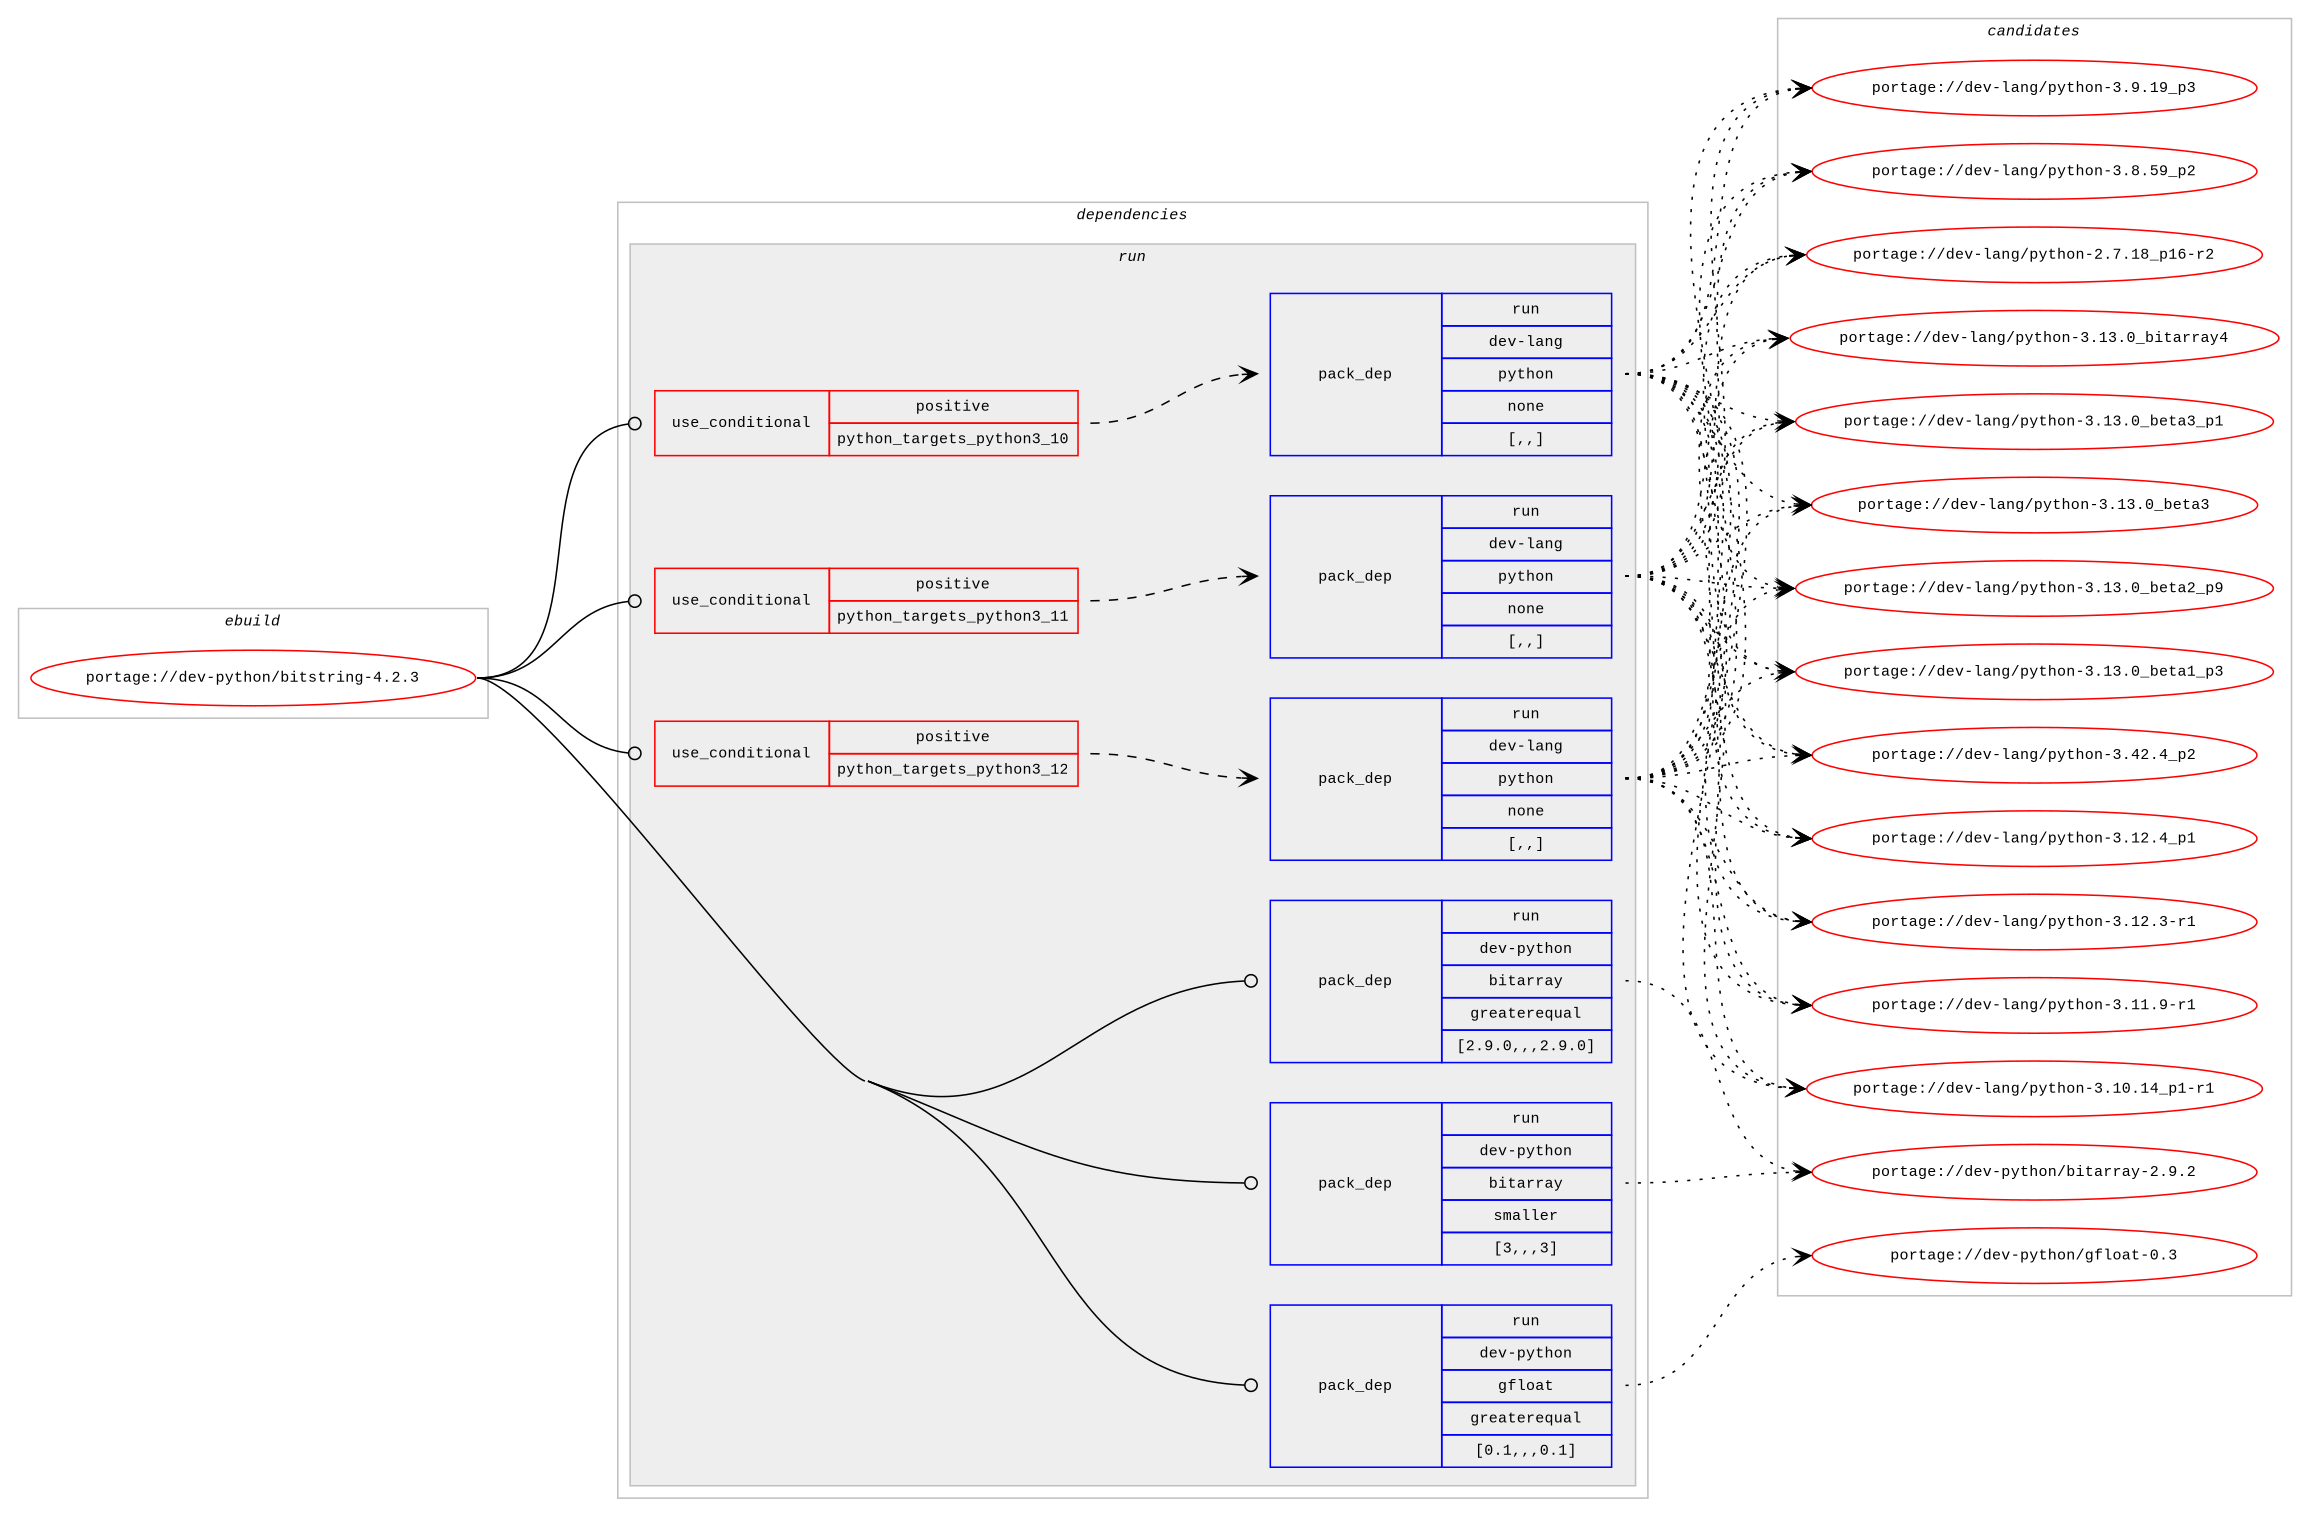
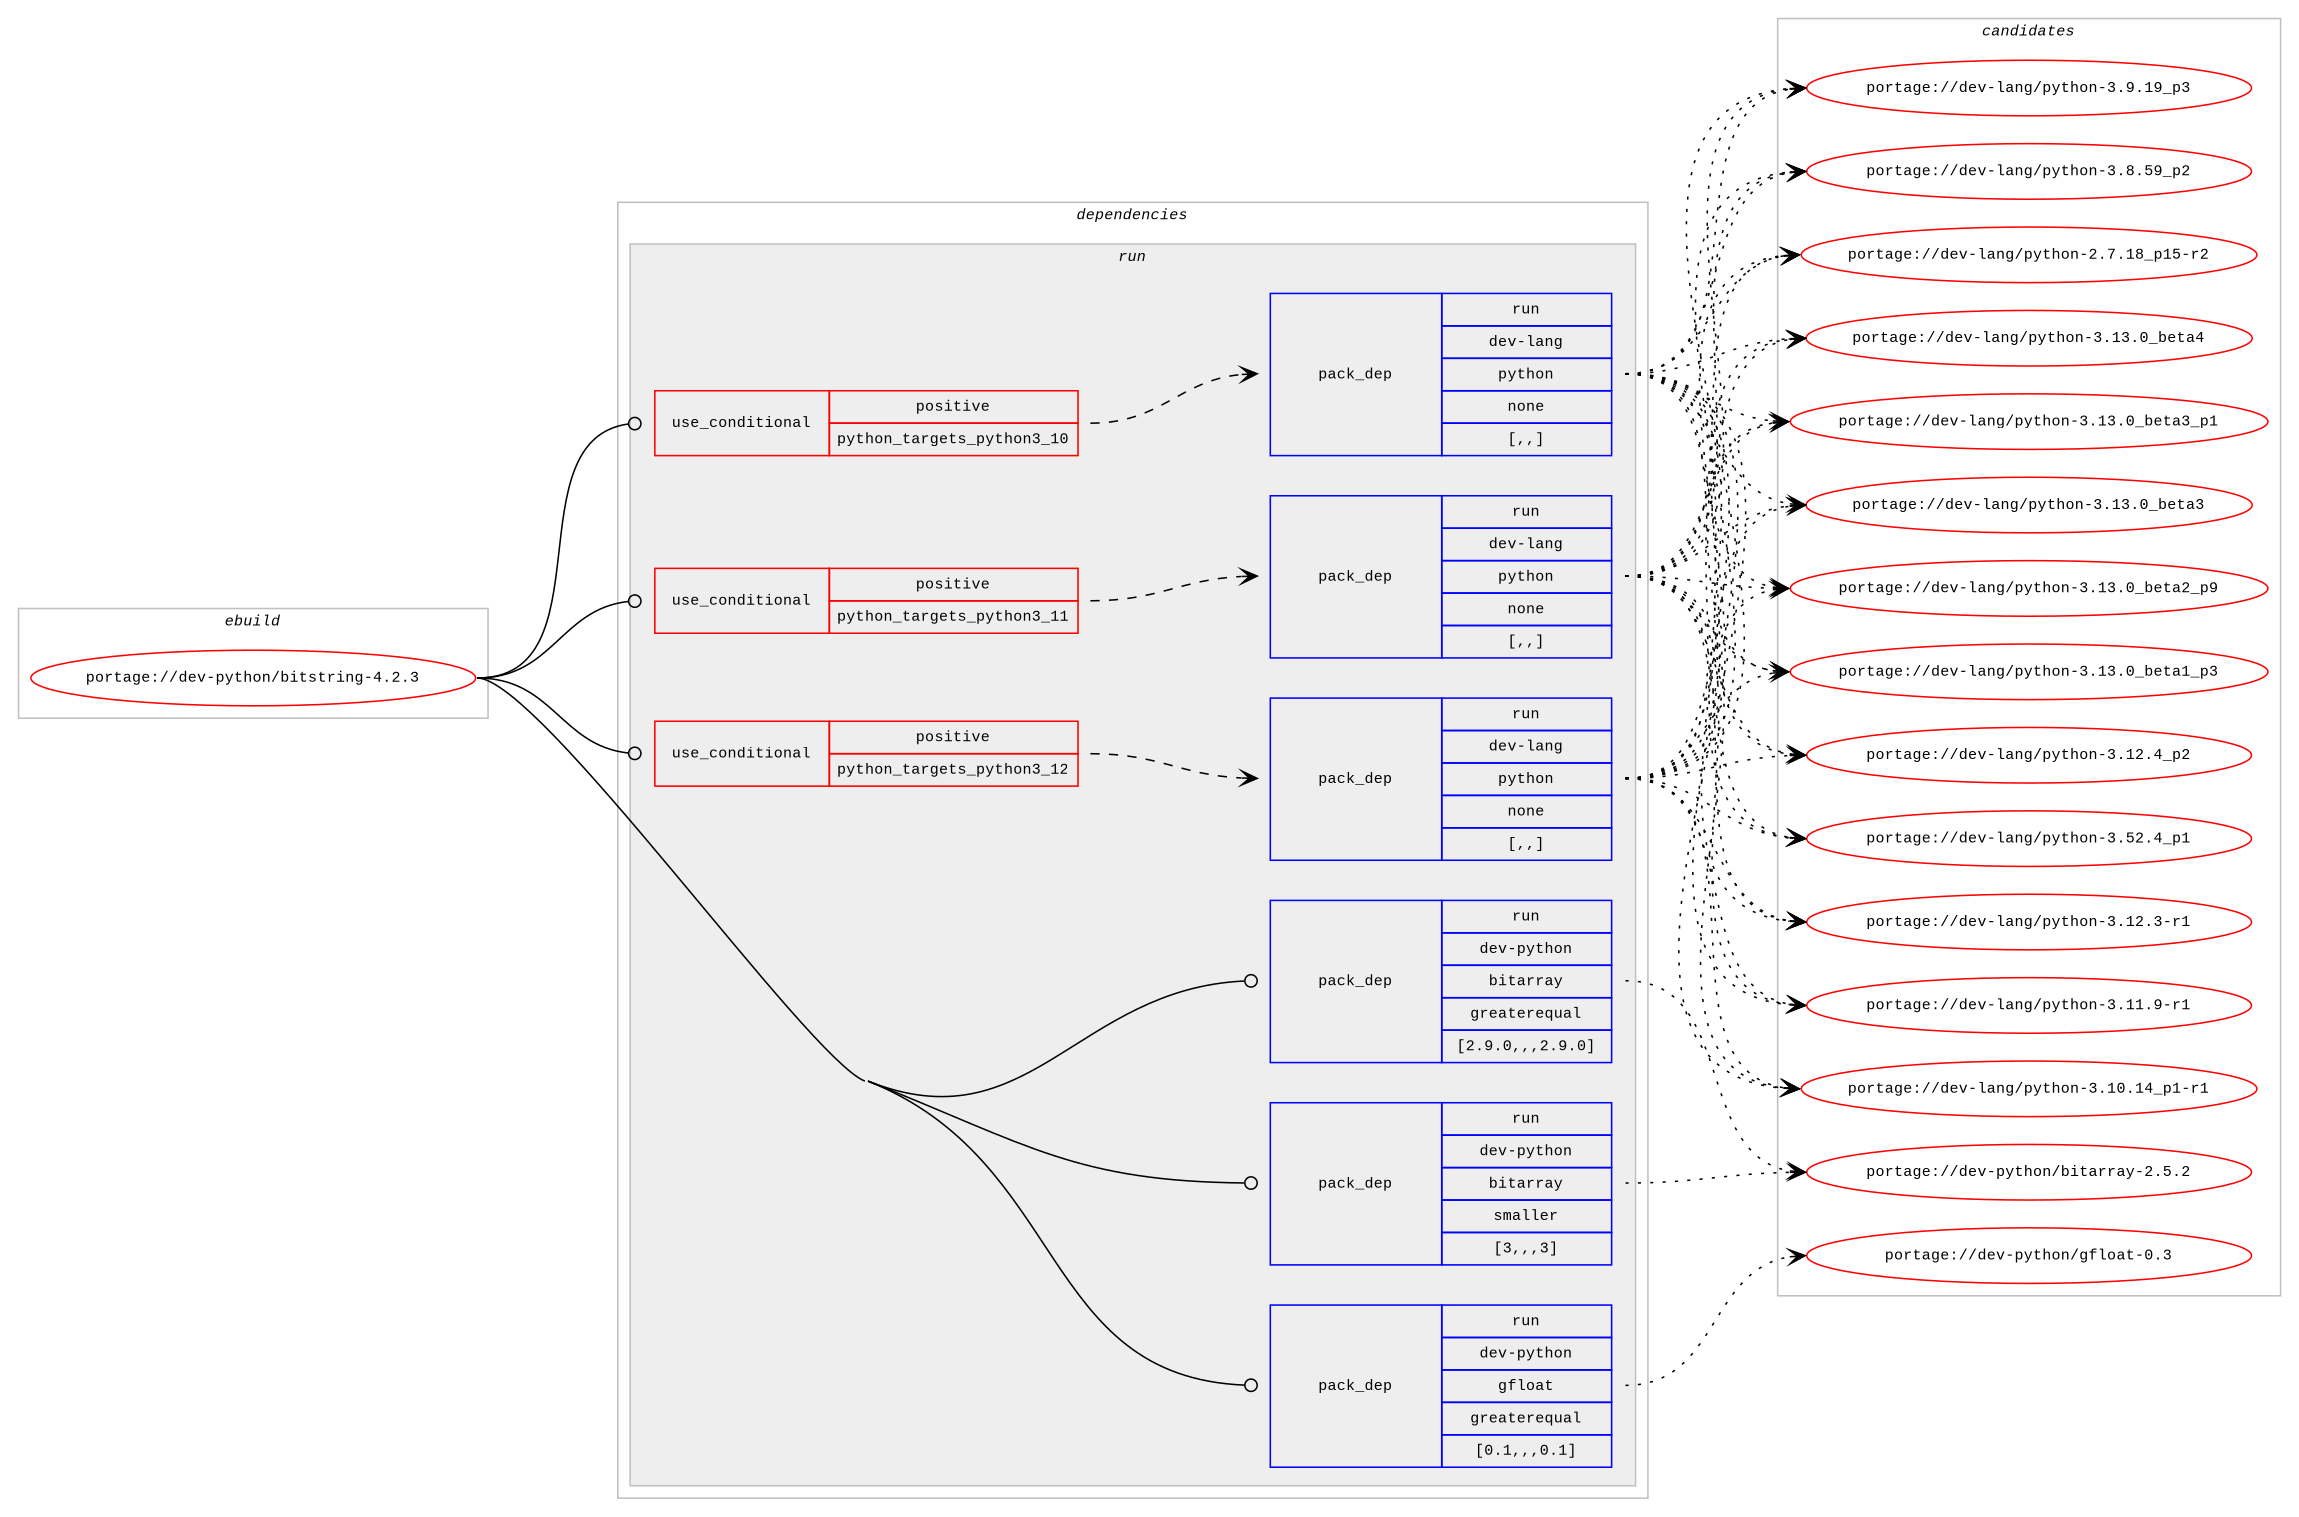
  digraph {
    compound=true
    concentrate=true
    fontname="Liberation Mono"
    fontsize=10
    newrank=true
    rankdir=LR
    ranksep=1.5
    node [color=red fontname="Liberation Mono" fontsize=10]
    edge [arrowhead=vee fontname="Liberation Mono" headport=w style=dotted tailport=e weight=100]
    n1 [label="portage://dev-python/bitstring-4.2.3" width=4]
    n2 [color=blue label=<<TABLE BORDER="0" CELLBORDER="1" CELLSPACING="0" CELLPADDING="4" WIDTH="220"><TR><TD ROWSPAN="6" CELLPADDING="30">pack_dep</TD></TR><TR><TD WIDTH="110">run</TD></TR><TR><TD>dev-lang</TD></TR><TR><TD>python</TD></TR><TR><TD>none</TD></TR><TR><TD>[,,]</TD></TR></TABLE>> shape=none]
    n3 [label=<<TABLE BORDER="0" CELLBORDER="1" CELLSPACING="0" CELLPADDING="4"><TR><TD ROWSPAN="3" CELLPADDING="10">use_conditional</TD></TR><TR><TD>positive</TD></TR><TR><TD>python_targets_python3_10</TD></TR></TABLE>> shape=none]
    n4 [color=blue label=<<TABLE BORDER="0" CELLBORDER="1" CELLSPACING="0" CELLPADDING="4" WIDTH="220"><TR><TD ROWSPAN="6" CELLPADDING="30">pack_dep</TD></TR><TR><TD WIDTH="110">run</TD></TR><TR><TD>dev-lang</TD></TR><TR><TD>python</TD></TR><TR><TD>none</TD></TR><TR><TD>[,,]</TD></TR></TABLE>> shape=none]
    n5 [label=<<TABLE BORDER="0" CELLBORDER="1" CELLSPACING="0" CELLPADDING="4"><TR><TD ROWSPAN="3" CELLPADDING="10">use_conditional</TD></TR><TR><TD>positive</TD></TR><TR><TD>python_targets_python3_11</TD></TR></TABLE>> shape=none]
    n6 [color=blue label=<<TABLE BORDER="0" CELLBORDER="1" CELLSPACING="0" CELLPADDING="4" WIDTH="220"><TR><TD ROWSPAN="6" CELLPADDING="30">pack_dep</TD></TR><TR><TD WIDTH="110">run</TD></TR><TR><TD>dev-lang</TD></TR><TR><TD>python</TD></TR><TR><TD>none</TD></TR><TR><TD>[,,]</TD></TR></TABLE>> shape=none]
    n7 [label=<<TABLE BORDER="0" CELLBORDER="1" CELLSPACING="0" CELLPADDING="4"><TR><TD ROWSPAN="3" CELLPADDING="10">use_conditional</TD></TR><TR><TD>positive</TD></TR><TR><TD>python_targets_python3_12</TD></TR></TABLE>> shape=none]
    n8 [color=blue label=<<TABLE BORDER="0" CELLBORDER="1" CELLSPACING="0" CELLPADDING="4" WIDTH="220"><TR><TD ROWSPAN="6" CELLPADDING="30">pack_dep</TD></TR><TR><TD WIDTH="110">run</TD></TR><TR><TD>dev-python</TD></TR><TR><TD>bitarray</TD></TR><TR><TD>greaterequal</TD></TR><TR><TD>[2.9.0,,,2.9.0]</TD></TR></TABLE>> shape=none]
    n9 [color=blue label=<<TABLE BORDER="0" CELLBORDER="1" CELLSPACING="0" CELLPADDING="4" WIDTH="220"><TR><TD ROWSPAN="6" CELLPADDING="30">pack_dep</TD></TR><TR><TD WIDTH="110">run</TD></TR><TR><TD>dev-python</TD></TR><TR><TD>bitarray</TD></TR><TR><TD>smaller</TD></TR><TR><TD>[3,,,3]</TD></TR></TABLE>> shape=none]
    n10 [color=blue label=<<TABLE BORDER="0" CELLBORDER="1" CELLSPACING="0" CELLPADDING="4" WIDTH="220"><TR><TD ROWSPAN="6" CELLPADDING="30">pack_dep</TD></TR><TR><TD WIDTH="110">run</TD></TR><TR><TD>dev-python</TD></TR><TR><TD>gfloat</TD></TR><TR><TD>greaterequal</TD></TR><TR><TD>[0.1,,,0.1]</TD></TR></TABLE>> shape=none]
-   n11 [label="portage://dev-lang/python-3.13.0_bitarray4" width=4]
+   n11 [label="portage://dev-lang/python-3.13.0_beta4" width=4]
    n12 [label="portage://dev-lang/python-3.13.0_beta3_p1" width=4]
    n13 [label="portage://dev-lang/python-3.13.0_beta3" width=4]
    n14 [label="portage://dev-lang/python-3.13.0_beta2_p9" width=4]
    n15 [label="portage://dev-lang/python-3.13.0_beta1_p3" width=4]
-   n16 [label="portage://dev-lang/python-3.42.4_p2" width=4]
-   n17 [label="portage://dev-lang/python-3.12.4_p1" width=4]
+   n16 [label="portage://dev-lang/python-3.12.4_p2" width=4]
+   n17 [label="portage://dev-lang/python-3.52.4_p1" width=4]
    n18 [label="portage://dev-lang/python-3.12.3-r1" width=4]
    n19 [label="portage://dev-lang/python-3.11.9-r1" width=4]
    n20 [label="portage://dev-lang/python-3.10.14_p1-r1" width=4]
    n21 [label="portage://dev-lang/python-3.9.19_p3" width=4]
    n22 [label="portage://dev-lang/python-3.8.59_p2" width=4]
-   n23 [label="portage://dev-lang/python-2.7.18_p16-r2" width=4]
-   n24 [label="portage://dev-python/bitarray-2.9.2" width=4]
+   n23 [label="portage://dev-lang/python-2.7.18_p15-r2" width=4]
+   n24 [label="portage://dev-python/bitarray-2.5.2" width=4]
    n25 [label="portage://dev-python/gfloat-0.3" width=4]
    subgraph cluster_1 {
      color=gray
      label=<<i>ebuild</i>>
      n1
    }
    subgraph cluster_2 {
      color=gray
      label=<<i>dependencies</i>>
      subgraph cluster_3 {
        color=gray
        fillcolor="#eeeeee"
        label=<<i>compile</i>>
        style=filled
      }
      subgraph cluster_4 {
        color=gray
        fillcolor="#eeeeee"
        label=<<i>compile and run</i>>
        style=filled
      }
      subgraph cluster_5 {
        color=gray
        fillcolor="#eeeeee"
        label=<<i>run</i>>
        style=filled
        subgraph sub_6 {
          color=gray
          fillcolor="#eeeeee"
          label=<<i>run</i>>
          style=filled
          n3
          subgraph sub_7 {
            color=gray
            fillcolor="#eeeeee"
            label=<<i>run</i>>
            style=filled
            n2
          }
        }
        subgraph sub_8 {
          color=gray
          fillcolor="#eeeeee"
          label=<<i>run</i>>
          style=filled
          n5
          subgraph sub_9 {
            color=gray
            fillcolor="#eeeeee"
            label=<<i>run</i>>
            style=filled
            n4
          }
        }
        subgraph sub_10 {
          color=gray
          fillcolor="#eeeeee"
          label=<<i>run</i>>
          style=filled
          n7
          subgraph sub_11 {
            color=gray
            fillcolor="#eeeeee"
            label=<<i>run</i>>
            style=filled
            n6
          }
        }
        subgraph sub_12 {
          color=gray
          fillcolor="#eeeeee"
          label=<<i>run</i>>
          style=filled
          n8
        }
        subgraph sub_13 {
          color=gray
          fillcolor="#eeeeee"
          label=<<i>run</i>>
          style=filled
          n9
        }
        subgraph sub_14 {
          color=gray
          fillcolor="#eeeeee"
          label=<<i>run</i>>
          style=filled
          n10
        }
      }
    }
    subgraph cluster_15 {
      color=gray
      label=<<i>candidates</i>>
      rank=same
      subgraph sub_16 {
        color=black
        label=<<i>candidates</i>>
        nodesep=1
        rank=same
        n11
        n12
        n13
        n14
        n15
        n16
        n17
        n18
        n19
        n20
        n21
        n22
        n23
      }
      subgraph sub_17 {
        color=black
        label=<<i>candidates</i>>
        nodesep=1
        rank=same
        n11
        n12
        n13
        n14
        n15
        n16
        n17
        n18
        n19
        n20
        n21
        n22
        n23
      }
      subgraph sub_18 {
        color=black
        label=<<i>candidates</i>>
        nodesep=1
        rank=same
        n11
        n12
        n13
        n14
        n15
        n16
        n17
        n18
        n19
        n20
        n21
        n22
        n23
      }
      subgraph sub_19 {
        color=black
        label=<<i>candidates</i>>
        nodesep=1
        rank=same
        n24
      }
      subgraph sub_20 {
        color=black
        label=<<i>candidates</i>>
        nodesep=1
        rank=same
        n24
      }
      subgraph sub_21 {
        color=black
        label=<<i>candidates</i>>
        nodesep=1
        rank=same
        n25
      }
    }
    n1 -> n3 [arrowhead=odot style=solid weight=20]
    n1 -> n5 [arrowhead=odot style=solid weight=20]
    n1 -> n7 [arrowhead=odot style=solid weight=20]
    n1 -> n8 [arrowhead=odot style=solid weight=20]
    n1 -> n9 [arrowhead=odot style=solid weight=20]
    n1 -> n10 [arrowhead=odot style=solid weight=20]
    n2 -> n11
    n2 -> n12
    n2 -> n13
    n2 -> n14
    n2 -> n15
    n2 -> n16
    n2 -> n17
    n2 -> n18
    n2 -> n19
    n2 -> n20
    n2 -> n21
    n2 -> n22
    n2 -> n23
    n3 -> n2 [style=dashed weight=20]
    n4 -> n11
    n4 -> n12
    n4 -> n13
    n4 -> n14
    n4 -> n15
    n4 -> n16
    n4 -> n17
    n4 -> n18
    n4 -> n19
    n4 -> n20
    n4 -> n21
    n4 -> n22
    n4 -> n23
    n5 -> n4 [style=dashed weight=20]
    n6 -> n11
    n6 -> n12
    n6 -> n13
    n6 -> n14
    n6 -> n15
    n6 -> n16
    n6 -> n17
    n6 -> n18
    n6 -> n19
    n6 -> n20
    n6 -> n21
    n6 -> n22
    n6 -> n23
    n7 -> n6 [style=dashed weight=20]
    n8 -> n24
    n9 -> n24
    n10 -> n25
  }
